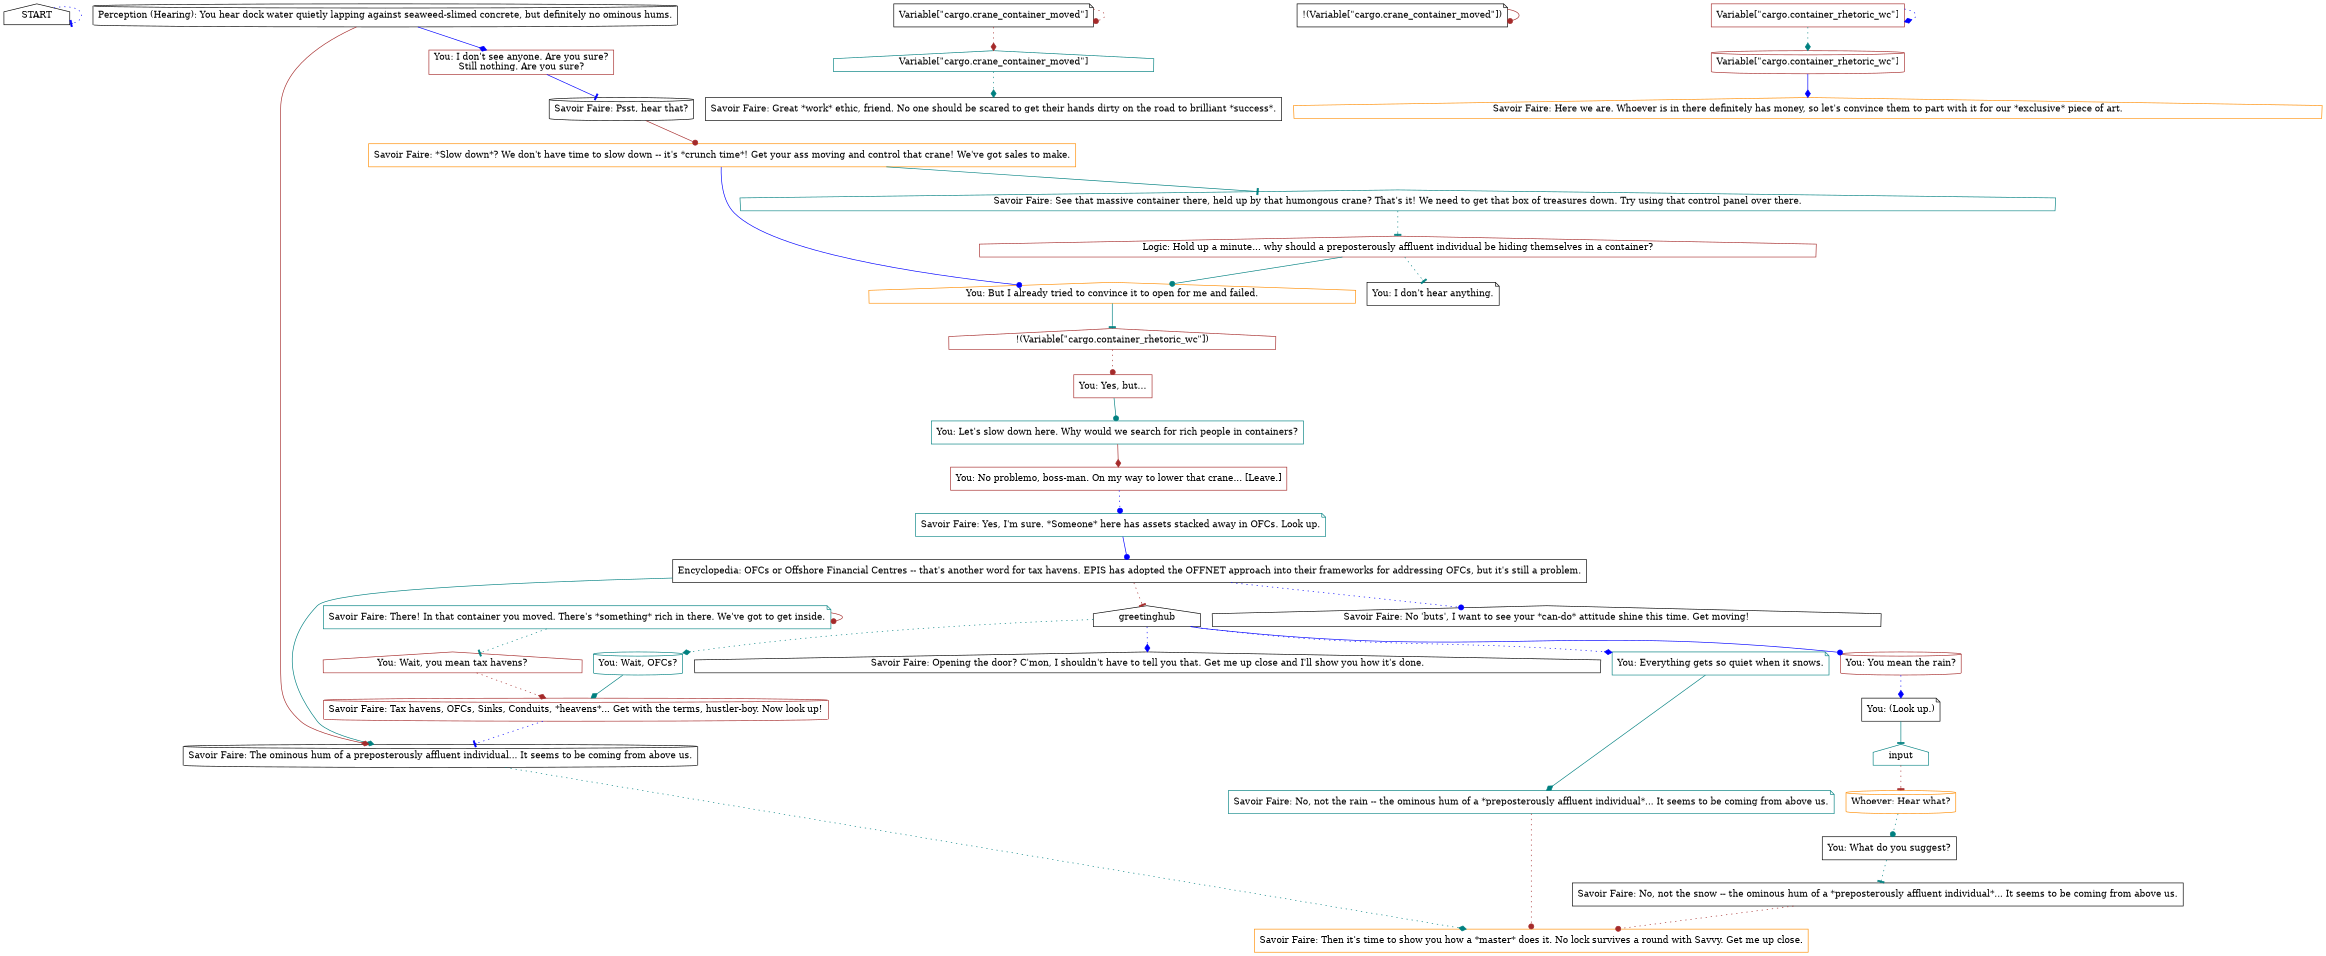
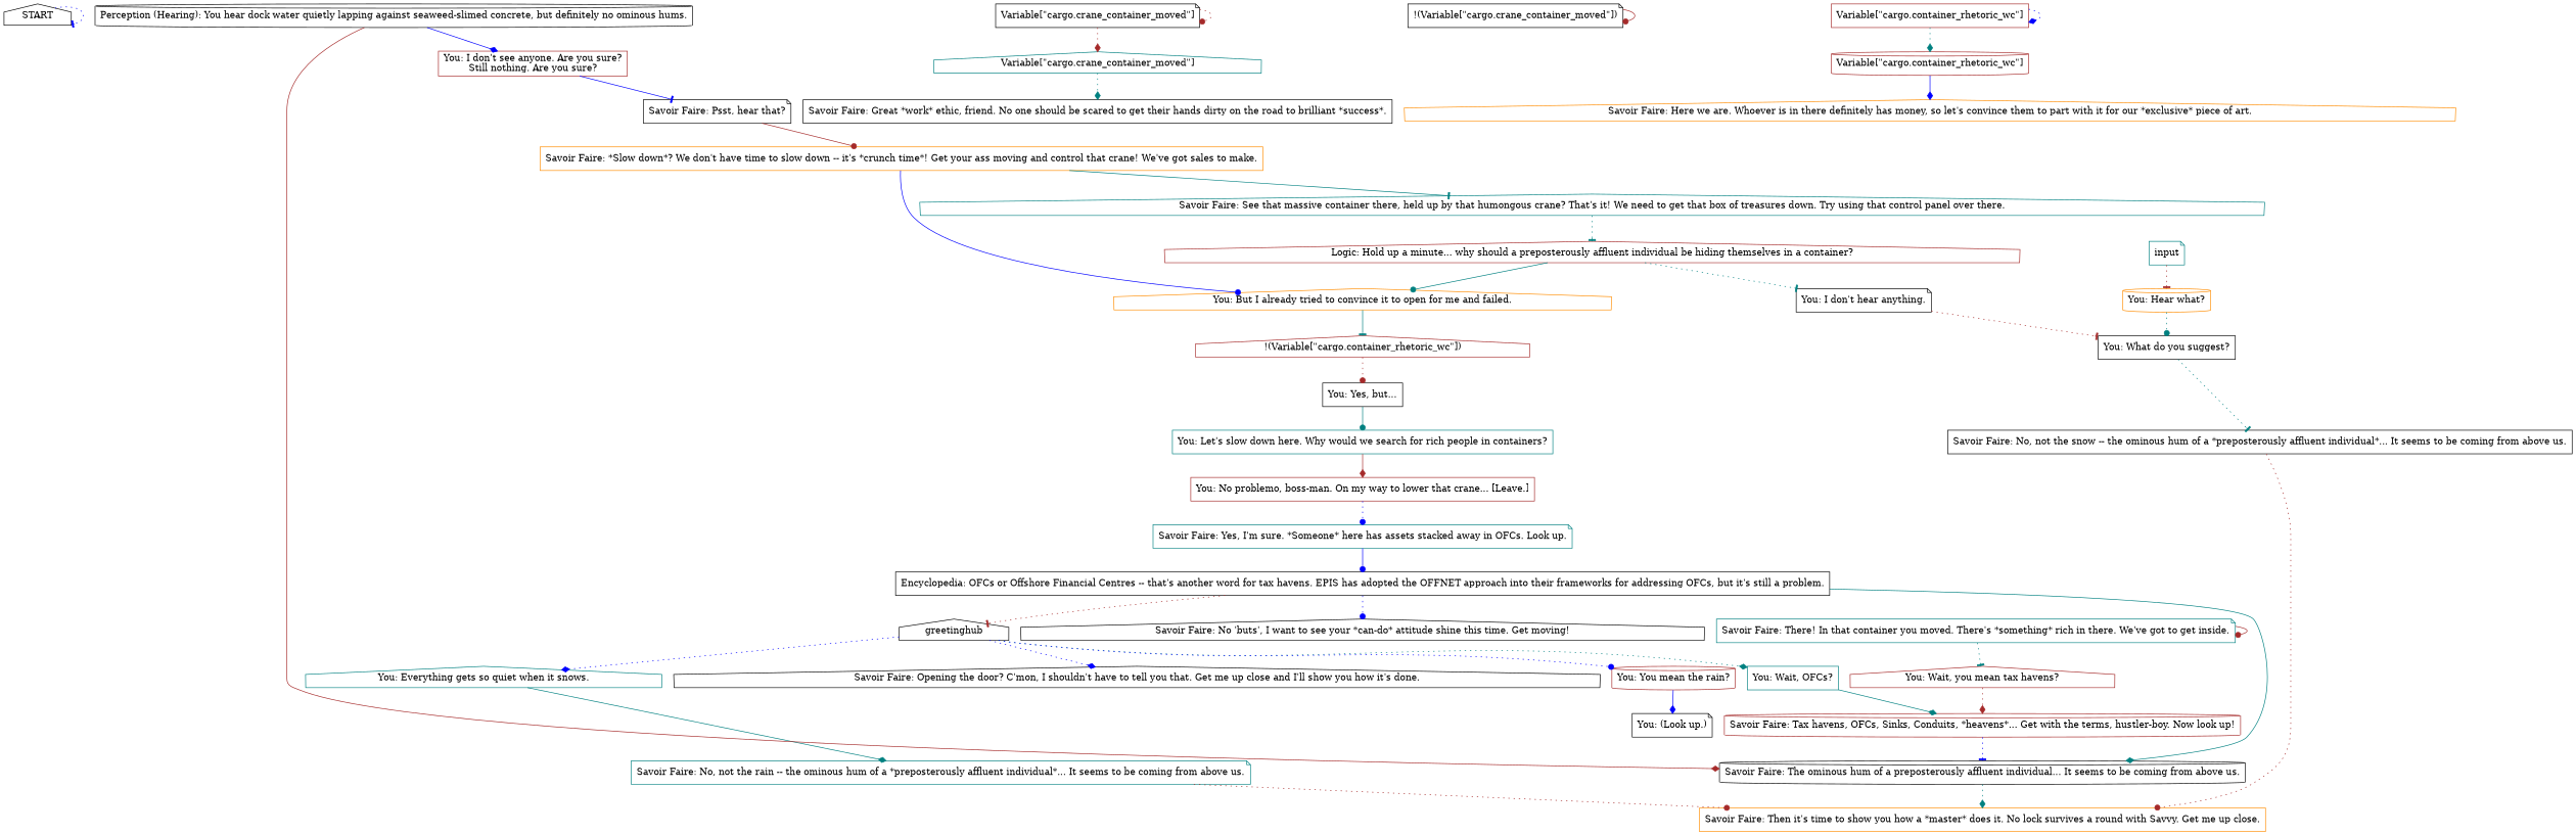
  digraph {
    node [color=black shape=house]
    edge [arrowhead=diamond color=teal style=dotted]
    n1 [label=START]
-   n2 [color=teal label=input]
-   n3 [color=darkorange label="Whoever: Hear what?" shape=cylinder]
+   n2 [color=teal label=input shape=note]
+   n3 [color=darkorange label="You: Hear what?" shape=cylinder]
    n4 [label="You: What do you suggest?" shape=box]
    n5 [color=teal label="Savoir Faire: See that massive container there, held up by that humongous crane? That's it! We need to get that box of treasures down. Try using that control panel over there."]
    n6 [color=brown label="Logic: Hold up a minute... why should a preposterously affluent individual be hiding themselves in a container?"]
    n7 [label="You: I don't hear anything." shape=note]
    n8 [color=darkorange label="You: But I already tried to convince it to open for me and failed."]
-   n9 [color=brown label="You: Yes, but..." shape=box]
+   n9 [label="You: Yes, but..." shape=box]
    n10 [color=teal label="You: Let's slow down here. Why would we search for rich people in containers?" shape=box]
    n11 [color=brown label="You: No problemo, boss-man. On my way to lower that crane... [Leave.]" shape=box]
    n12 [color=teal label="Savoir Faire: There! In that container you moved. There's *something* rich in there. We've got to get inside." shape=note]
    n13 [color=brown label="You: Wait, you mean tax havens?"]
    n14 [color=brown label="Savoir Faire: Tax havens, OFCs, Sinks, Conduits, *heavens*... Get with the terms, hustler-boy. Now look up!" shape=cylinder]
    n15 [label="Savoir Faire: No, not the snow -- the ominous hum of a *preposterously affluent individual*... It seems to be coming from above us." shape=box]
    n16 [color=darkorange label="Savoir Faire: Then it's time to show you how a *master* does it. No lock survives a round with Savvy. Get me up close." shape=box]
    n17 [label="Savoir Faire: The ominous hum of a preposterously affluent individual... It seems to be coming from above us." shape=cylinder]
    n18 [label="You: (Look up.)" shape=note]
    n19 [color=teal label="Savoir Faire: No, not the rain -- the ominous hum of a *preposterously affluent individual*... It seems to be coming from above us." shape=note]
    n20 [label="Savoir Faire: Opening the door? C'mon, I shouldn't have to tell you that. Get me up close and I'll show you how it's done."]
    n21 [color=teal label="Savoir Faire: Yes, I'm sure. *Someone* here has assets stacked away in OFCs. Look up." shape=note]
    n22 [label="Savoir Faire: No 'buts', I want to see your *can-do* attitude shine this time. Get moving!"]
    n23 [color=brown label="!(Variable[\"cargo.container_rhetoric_wc\"])"]
    n24 [label="Encyclopedia: OFCs or Offshore Financial Centres -- that's another word for tax havens. EPIS has adopted the OFFNET approach into their frameworks for addressing OFCs, but it's still a problem." shape=box]
    n25 [color=darkorange label="Savoir Faire: *Slow down*? We don't have time to slow down -- it's *crunch time*! Get your ass moving and control that crane! We've got sales to make." shape=box]
    n26 [label=greetinghub]
-   n27 [color=teal label="You: Wait, OFCs?" shape=cylinder]
-   n28 [color=teal label="You: Everything gets so quiet when it snows." shape=note]
+   n27 [color=teal label="You: Wait, OFCs?" shape=box]
+   n28 [color=teal label="You: Everything gets so quiet when it snows."]
    n29 [color=brown label="You: You mean the rain?" shape=cylinder]
    n30 [label="Variable[\"cargo.crane_container_moved\"]" shape=note]
    n31 [color=teal label="Variable[\"cargo.crane_container_moved\"]"]
    n32 [label="Savoir Faire: Great *work* ethic, friend. No one should be scared to get their hands dirty on the road to brilliant *success*." shape=box]
    n33 [label="!(Variable[\"cargo.crane_container_moved\"])" shape=note]
-   n34 [label="Savoir Faire: Psst, hear that?" shape=cylinder]
+   n34 [label="Savoir Faire: Psst, hear that?" shape=note]
    n35 [color=brown label="Variable[\"cargo.container_rhetoric_wc\"]" shape=box]
    n36 [color=brown label="Variable[\"cargo.container_rhetoric_wc\"]" shape=cylinder]
    n37 [color=darkorange label="Savoir Faire: Here we are. Whoever is in there definitely has money, so let's convince them to part with it for our *exclusive* piece of art."]
    n38 [label="Perception (Hearing): You hear dock water quietly lapping against seaweed-slimed concrete, but definitely no ominous hums." shape=cylinder]
    n39 [color=brown label="You: I don't see anyone. Are you sure?\nStill nothing. Are you sure?" shape=box]
    n1 -> n1 [arrowhead=tee color=blue]
    n2 -> n3 [arrowhead=tee color=brown]
    n3 -> n4 [arrowhead=dot]
    n4 -> n15 [arrowhead=tee]
    n5 -> n6 [arrowhead=tee]
    n6 -> n7 [arrowhead=tee]
    n6 -> n8 [arrowhead=dot style=solid]
+   n7 -> n4 [arrowhead=tee color=brown]
    n8 -> n23 [arrowhead=tee style=solid]
    n9 -> n10 [arrowhead=dot style=solid]
    n10 -> n11 [color=brown style=solid]
    n11 -> n21 [arrowhead=dot color=blue]
    n12 -> n12 [arrowhead=dot color=brown style=solid]
    n12 -> n13 [arrowhead=tee]
    n13 -> n14 [color=brown]
    n14 -> n17 [arrowhead=tee color=blue]
    n15 -> n16 [arrowhead=dot color=brown]
    n17 -> n16
-   n18 -> n2 [arrowhead=tee style=solid]
    n19 -> n16 [arrowhead=dot color=brown]
    n21 -> n24 [arrowhead=dot color=blue style=solid]
    n23 -> n9 [arrowhead=dot color=brown]
    n24 -> n17 [style=solid]
    n24 -> n22 [arrowhead=dot color=blue]
    n24 -> n26 [arrowhead=tee color=brown]
    n25 -> n5 [arrowhead=tee style=solid]
    n25 -> n8 [arrowhead=dot color=blue style=solid]
    n26 -> n20 [color=blue]
    n26 -> n27
    n26 -> n28 [color=blue]
-   n26 -> n29 [arrowhead=dot color=blue style=solid]
+   n26 -> n29 [arrowhead=dot color=blue]
    n27 -> n14 [style=solid]
    n28 -> n19 [style=solid]
-   n29 -> n18 [color=blue]
+   n29 -> n18 [color=blue style=solid]
    n30 -> n30 [arrowhead=dot color=brown]
    n30 -> n31 [color=brown]
    n31 -> n32
    n33 -> n33 [arrowhead=dot color=brown style=solid]
    n34 -> n25 [arrowhead=dot color=brown style=solid]
    n35 -> n35 [color=blue]
    n35 -> n36
    n36 -> n37 [color=blue style=solid]
    n38 -> n17 [color=brown style=solid]
    n38 -> n39 [color=blue style=solid]
    n39 -> n34 [arrowhead=tee color=blue style=solid]
  }
